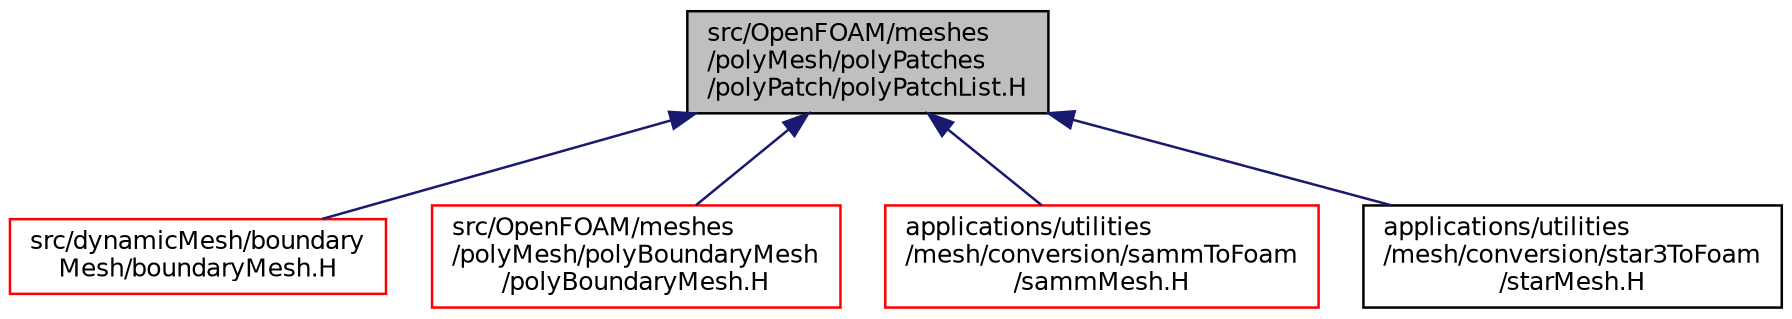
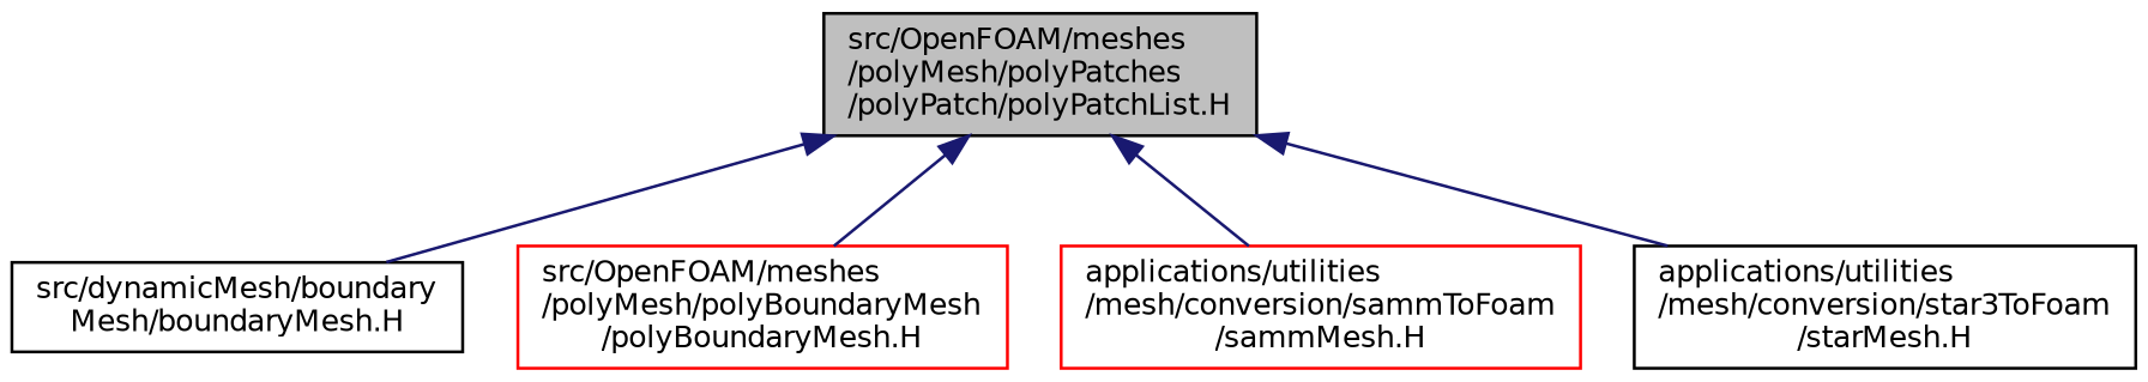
  digraph {
    node [color=red fontname=Helvetica fontsize=10 shape=record]
    edge [color=midnightblue dir=back fontname=Helvetica fontsize=10 labelfontname=Helvetica labelfontsize=10 style=solid]
    n1 [color=black fillcolor=grey75 fontcolor=black height=0.2 label="src/OpenFOAM/meshes\l/polyMesh/polyPatches\l/polyPatch/polyPatchList.H" style=filled width=0.4]
-   n2 [height=0.2 label="src/dynamicMesh/boundary\lMesh/boundaryMesh.H" width=0.4]
+   n2 [color=black height=0.2 label="src/dynamicMesh/boundary\lMesh/boundaryMesh.H" width=0.4]
    n3 [height=0.2 label="src/OpenFOAM/meshes\l/polyMesh/polyBoundaryMesh\l/polyBoundaryMesh.H" width=0.4]
    n4 [height=0.2 label="applications/utilities\l/mesh/conversion/sammToFoam\l/sammMesh.H" width=0.4]
    n5 [color=black height=0.2 label="applications/utilities\l/mesh/conversion/star3ToFoam\l/starMesh.H" width=0.4]
    n1 -> n2
    n1 -> n3
    n1 -> n4
    n1 -> n5
  }
